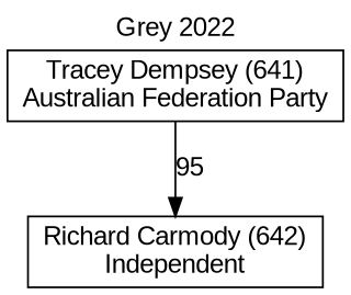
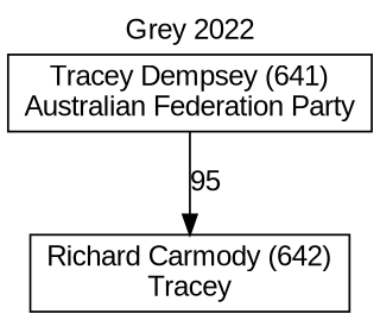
  digraph {
    label="Grey 2022"
    labelloc=t
    mclimit=10
    fontname="Liberation Sans"
    node [shape=box fontname="Liberation Sans"]
-   n1 [label="Richard Carmody (642)\nIndependent"]
+   n1 [label="Richard Carmody (642)\nTracey"]
    n2 [label="Tracey Dempsey (641)\nAustralian Federation Party"]
    n2 -> n1 [label=95 fontname="Liberation Sans"]
  }
